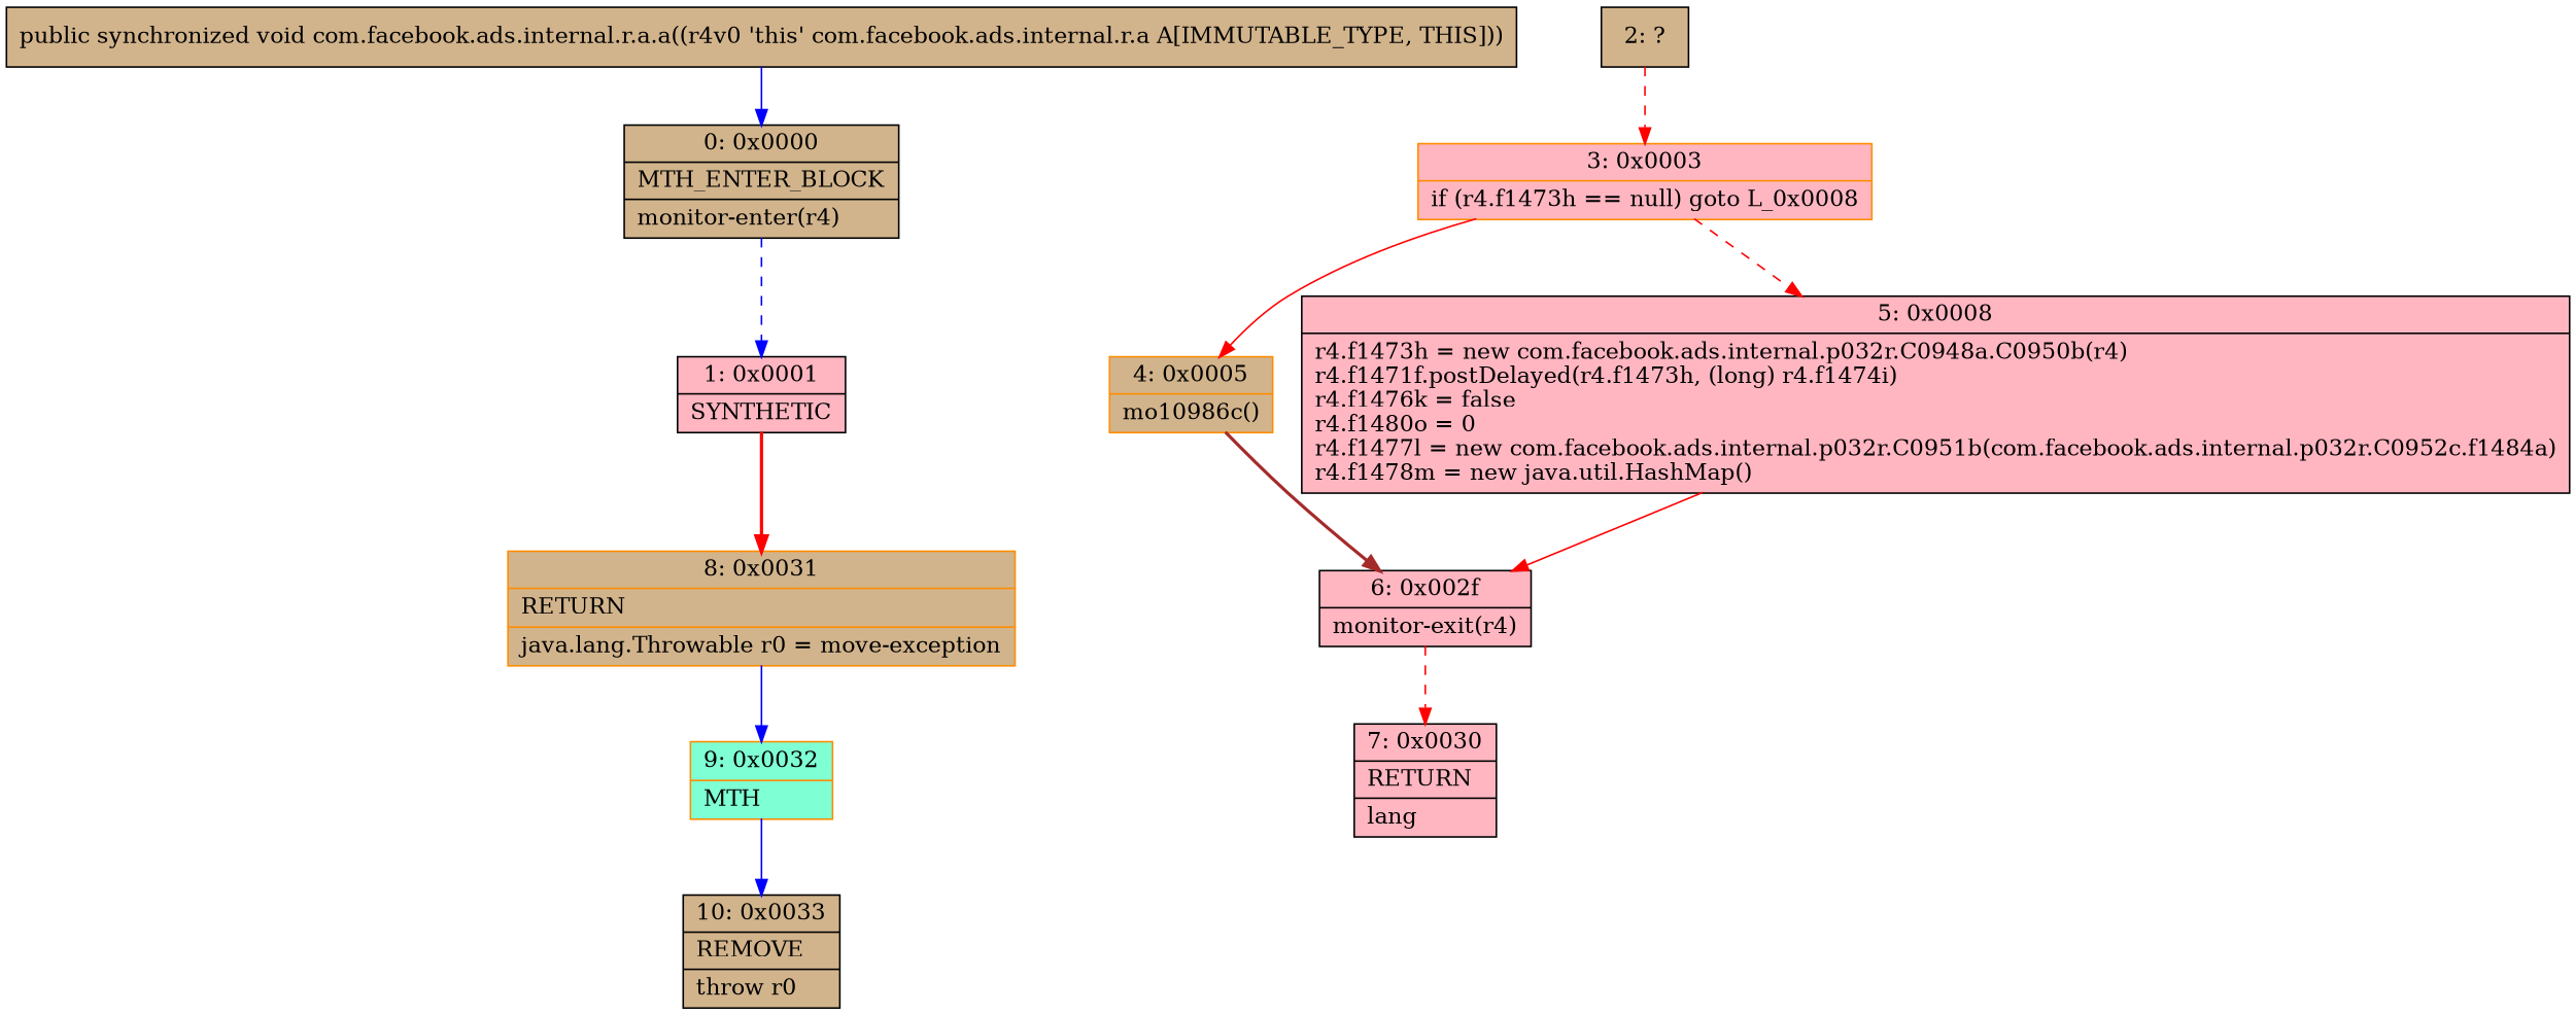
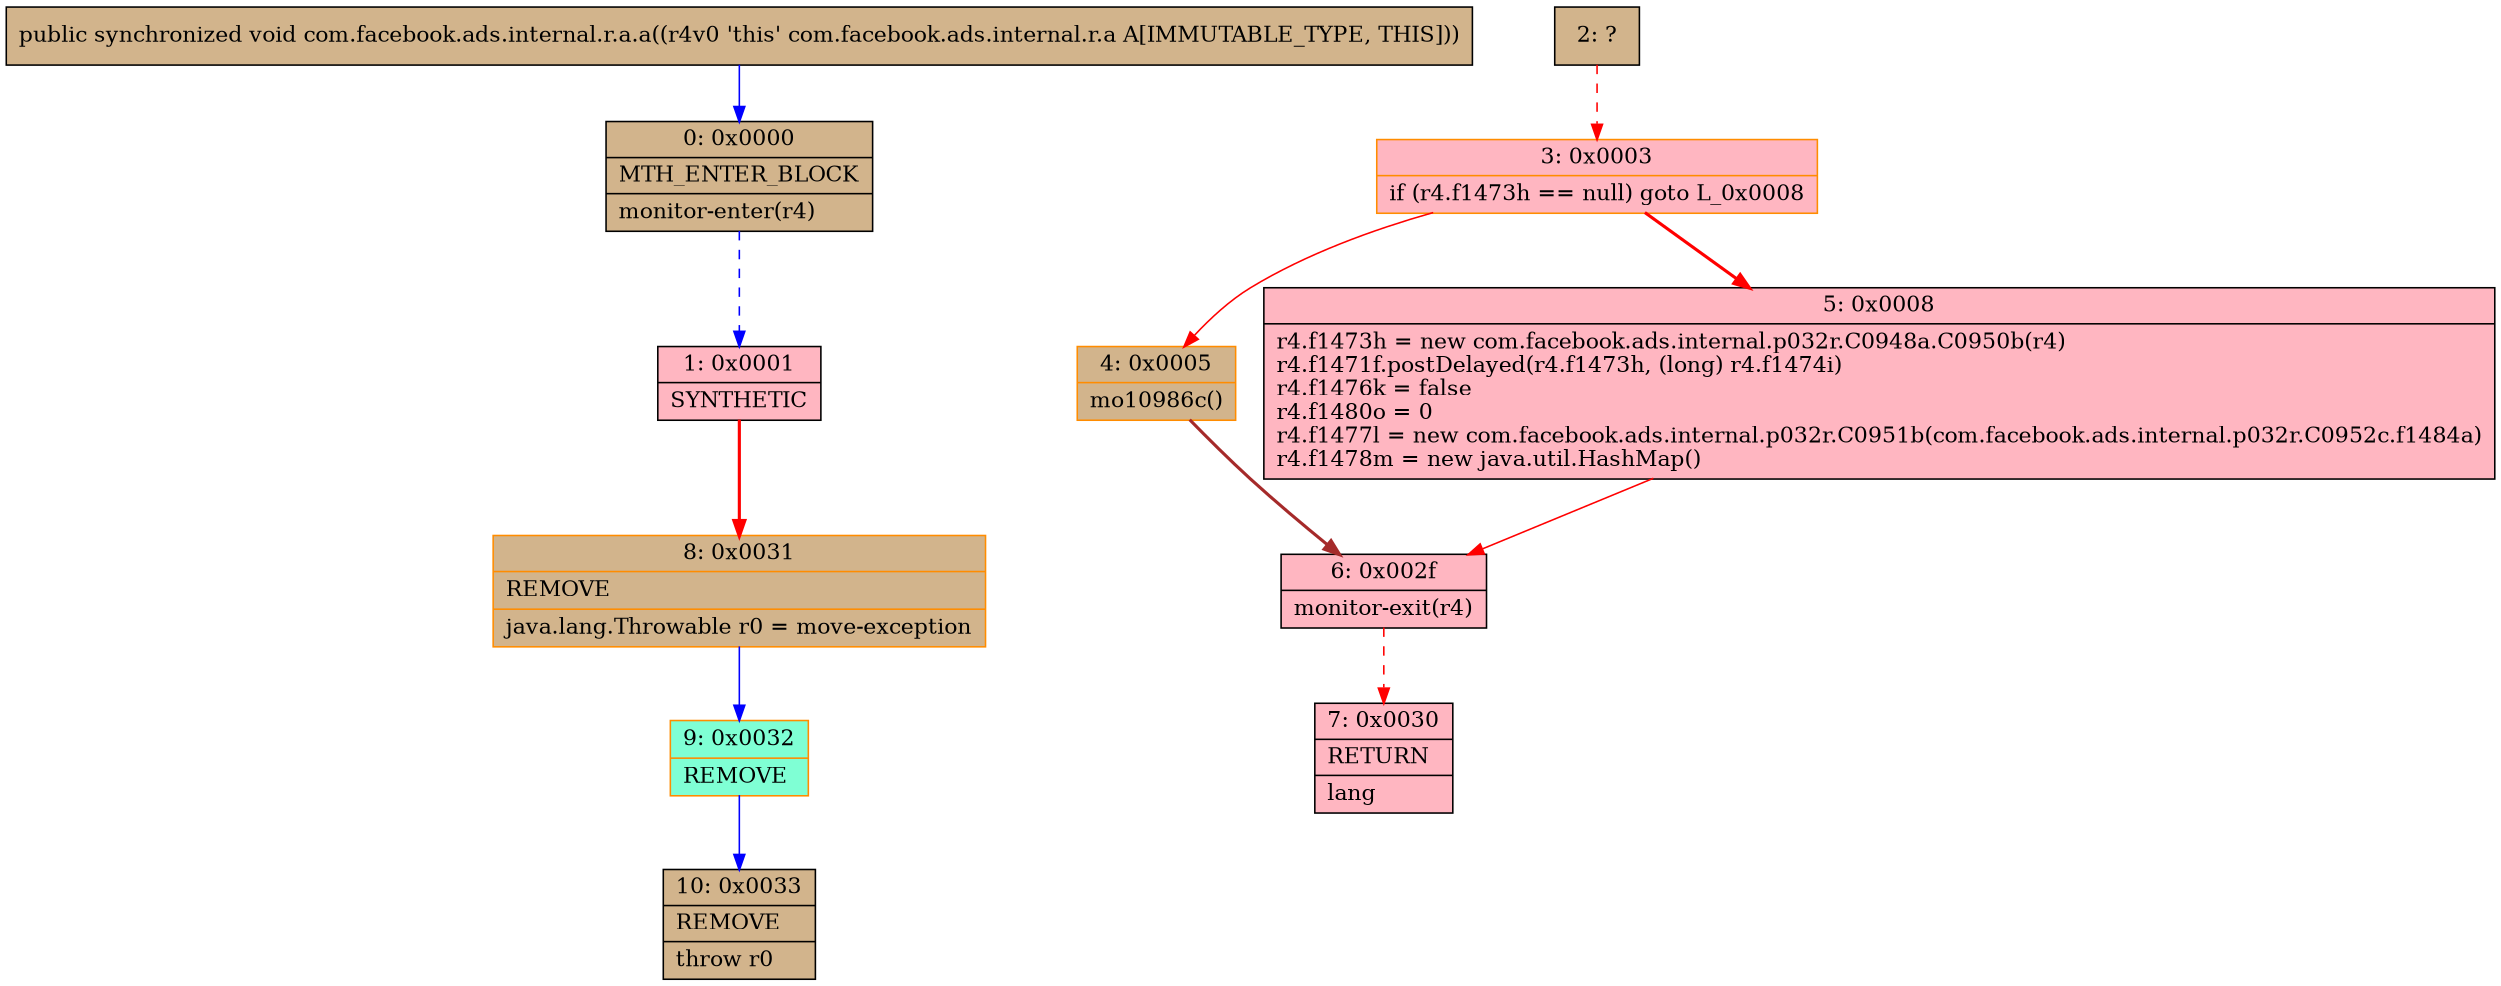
  digraph {
    node [color=black fillcolor=tan shape=record style=filled]
    edge [color=red style=solid]
    n1 [label="{0\:\ 0x0000|MTH_ENTER_BLOCK\l|monitor\-enter(r4)\l}"]
    n2 [fillcolor=lightpink label="{1\:\ 0x0001|SYNTHETIC\l}"]
-   n3 [color=darkorange label="{8\:\ 0x0031|RETURN\l|java.lang.Throwable r0 = move\-exception\l}"]
+   n3 [color=darkorange label="{8\:\ 0x0031|REMOVE\l|java.lang.Throwable r0 = move\-exception\l}"]
    n4 [label="{2\:\ ?}"]
    n5 [color=darkorange fillcolor=lightpink label="{3\:\ 0x0003|if (r4.f1473h == null) goto L_0x0008\l}"]
-   n6 [color=darkorange fillcolor=aquamarine label="{9\:\ 0x0032|MTH\l}"]
+   n6 [color=darkorange fillcolor=aquamarine label="{9\:\ 0x0032|REMOVE\l}"]
    n7 [color=darkorange label="{4\:\ 0x0005|mo10986c()\l}"]
    n8 [fillcolor=lightpink label="{5\:\ 0x0008|r4.f1473h = new com.facebook.ads.internal.p032r.C0948a.C0950b(r4)\lr4.f1471f.postDelayed(r4.f1473h, (long) r4.f1474i)\lr4.f1476k = false\lr4.f1480o = 0\lr4.f1477l = new com.facebook.ads.internal.p032r.C0951b(com.facebook.ads.internal.p032r.C0952c.f1484a)\lr4.f1478m = new java.util.HashMap()\l}"]
    n9 [fillcolor=lightpink label="{6\:\ 0x002f|monitor\-exit(r4)\l}"]
    n10 [fillcolor=lightpink label="{7\:\ 0x0030|RETURN\l|lang\l}"]
    n11 [label="{10\:\ 0x0033|REMOVE\l|throw r0\l}"]
    n12 [label="{public synchronized void com.facebook.ads.internal.r.a.a((r4v0 'this' com.facebook.ads.internal.r.a A[IMMUTABLE_TYPE, THIS])) }"]
    n1 -> n2 [color=blue style=dashed]
    n2 -> n3 [style=bold]
    n3 -> n6 [color=blue]
    n4 -> n5 [style=dashed]
    n5 -> n7
-   n5 -> n8 [style=dashed]
+   n5 -> n8 [style=bold]
    n6 -> n11 [color=blue]
    n7 -> n9 [color=brown style=bold]
    n8 -> n9
    n9 -> n10 [style=dashed]
    n12 -> n1 [color=blue]
  }
